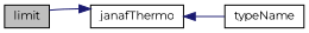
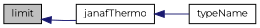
  digraph {
    fontname=Montserrat
    rankdir=LR
    node [color=black fontname=Montserrat fontsize=10 shape=record]
    edge [color=midnightblue dir=back fontname=Montserrat fontsize=10 labelfontname=Helvetica labelfontsize=10 style=solid]
    n1 [fillcolor=grey75 fontcolor=black height=0.2 label=limit style=filled width=0.4]
    n2 [height=0.2 label=janafThermo width=0.4]
    n3 [height=0.2 label=typeName width=0.4]
-   n2 -> n1
+   n1 -> n2
    n2 -> n3
  }
